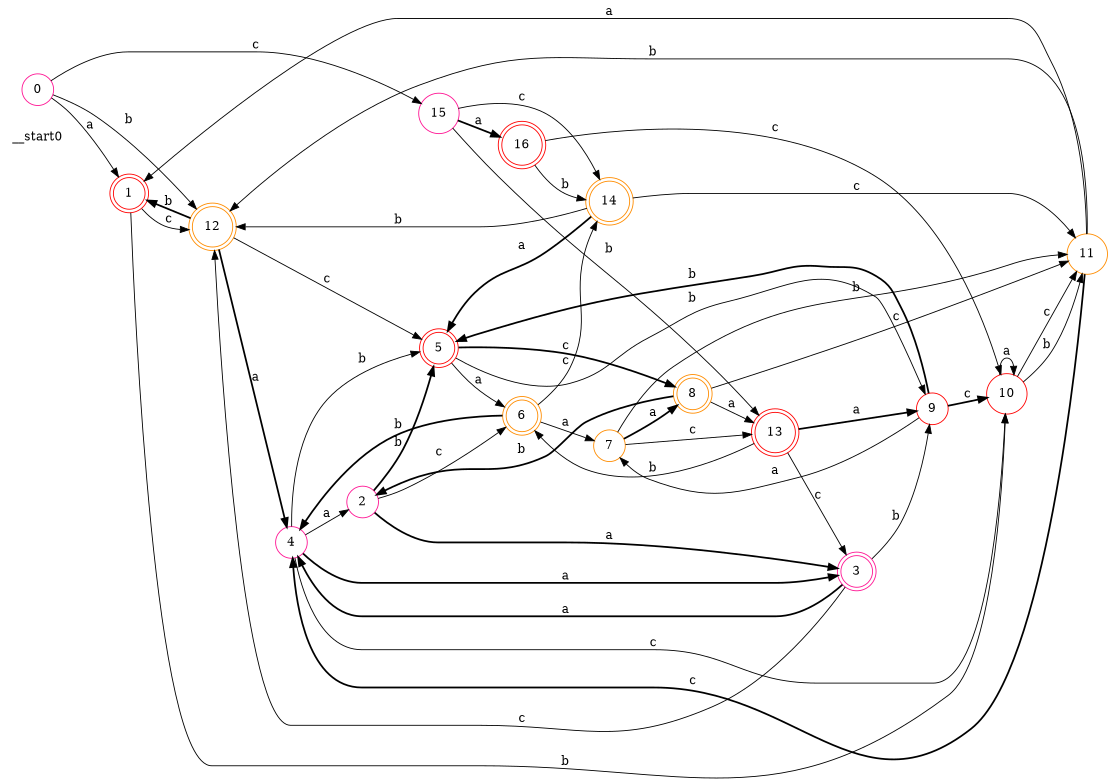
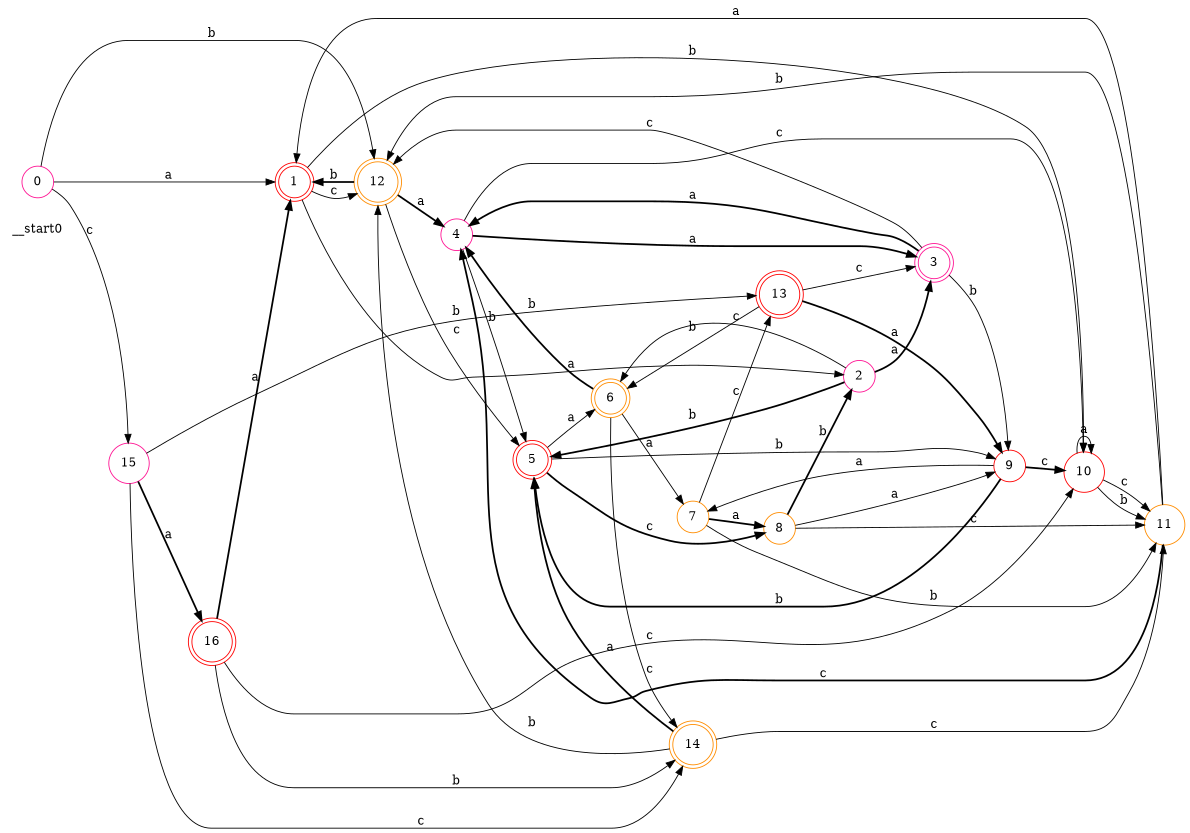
  digraph {
    rankdir=LR
    node [color=darkorange shape=circle fillcolor=white style="rounded,filled"]
    edge [style=solid]
    __start0 [shape=none fillcolor="" style=""]
    n2 [color=deeppink label=0 style=filled]
    n3 [color=red label=1 shape=doublecircle]
    n4 [label=12 shape=doublecircle]
    n5 [color=deeppink label=15 style=filled]
    n6 [color=deeppink label=2 style=filled]
    n7 [color=red label=10 style=filled]
    n8 [color=red label=5 shape=doublecircle]
    n9 [color=deeppink label=4 style=filled]
    n10 [label=14 shape=doublecircle]
    n11 [color=red label=13 shape=doublecircle]
    n12 [color=red label=16 shape=doublecircle]
    n13 [color=deeppink label=3 shape=doublecircle]
    n14 [label=6 shape=doublecircle]
    n15 [label=11 style=filled]
    n16 [color=red label=9 style=filled]
-   n17 [label=8 shape=doublecircle style=filled]
+   n17 [label=8 style=filled]
    n18 [label=7]
    n2 -> n3 [label=a]
    n2 -> n4 [label=b]
    n2 -> n5 [label=c]
    n3 -> n4 [label=c]
-   n9 -> n6 [label=a]
+   n3 -> n6 [label=a]
    n3 -> n7 [label=b]
    n4 -> n3 [label=b style=bold]
    n4 -> n8 [label=c]
    n4 -> n9 [label=a style=bold]
    n5 -> n10 [label=c]
    n5 -> n11 [label=b]
    n5 -> n12 [label=a style=bold]
    n6 -> n8 [label=b style=bold]
    n6 -> n13 [label=a style=bold]
    n6 -> n14 [label=c]
    n7 -> n7 [label=a]
    n7 -> n15 [label=b]
    n7 -> n15 [label=c]
    n8 -> n14 [label=a]
    n8 -> n16 [label=b]
    n8 -> n17 [label=c style=bold]
    n9 -> n7 [label=c]
    n9 -> n8 [label=b]
    n9 -> n13 [label=a style=bold]
    n10 -> n4 [label=b]
    n10 -> n8 [label=a style=bold]
    n10 -> n15 [label=c]
    n11 -> n13 [label=c]
    n11 -> n14 [label=b]
    n11 -> n16 [label=a style=bold]
+   n12 -> n3 [label=a style=bold]
    n12 -> n7 [label=c]
    n12 -> n10 [label=b]
    n13 -> n4 [label=c]
    n13 -> n9 [label=a style=bold]
    n13 -> n16 [label=b]
    n14 -> n9 [label=b style=bold]
    n14 -> n10 [label=c]
    n14 -> n18 [label=a]
    n15 -> n3 [label=a]
    n15 -> n4 [label=b]
    n15 -> n9 [label=c style=bold]
    n16 -> n7 [label=c style=bold]
    n16 -> n8 [label=b style=bold]
    n16 -> n18 [label=a]
    n17 -> n6 [label=b style=bold]
    n17 -> n15 [label=c]
-   n17 -> n11 [label=a]
+   n17 -> n16 [label=a]
    n18 -> n11 [label=c]
    n18 -> n15 [label=b]
    n18 -> n17 [label=a style=bold]
  }
